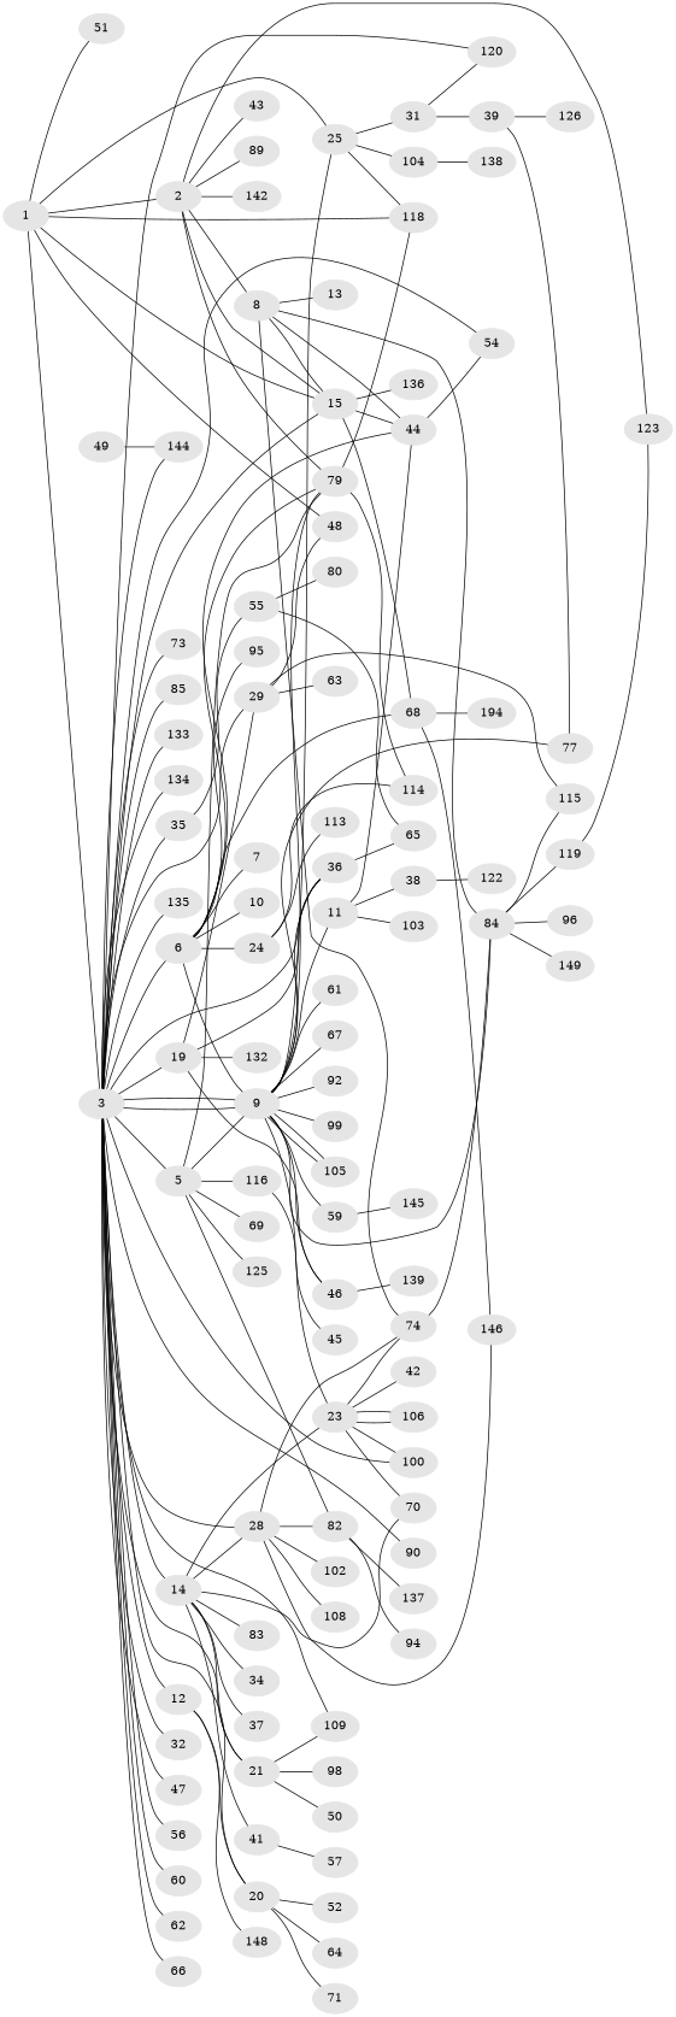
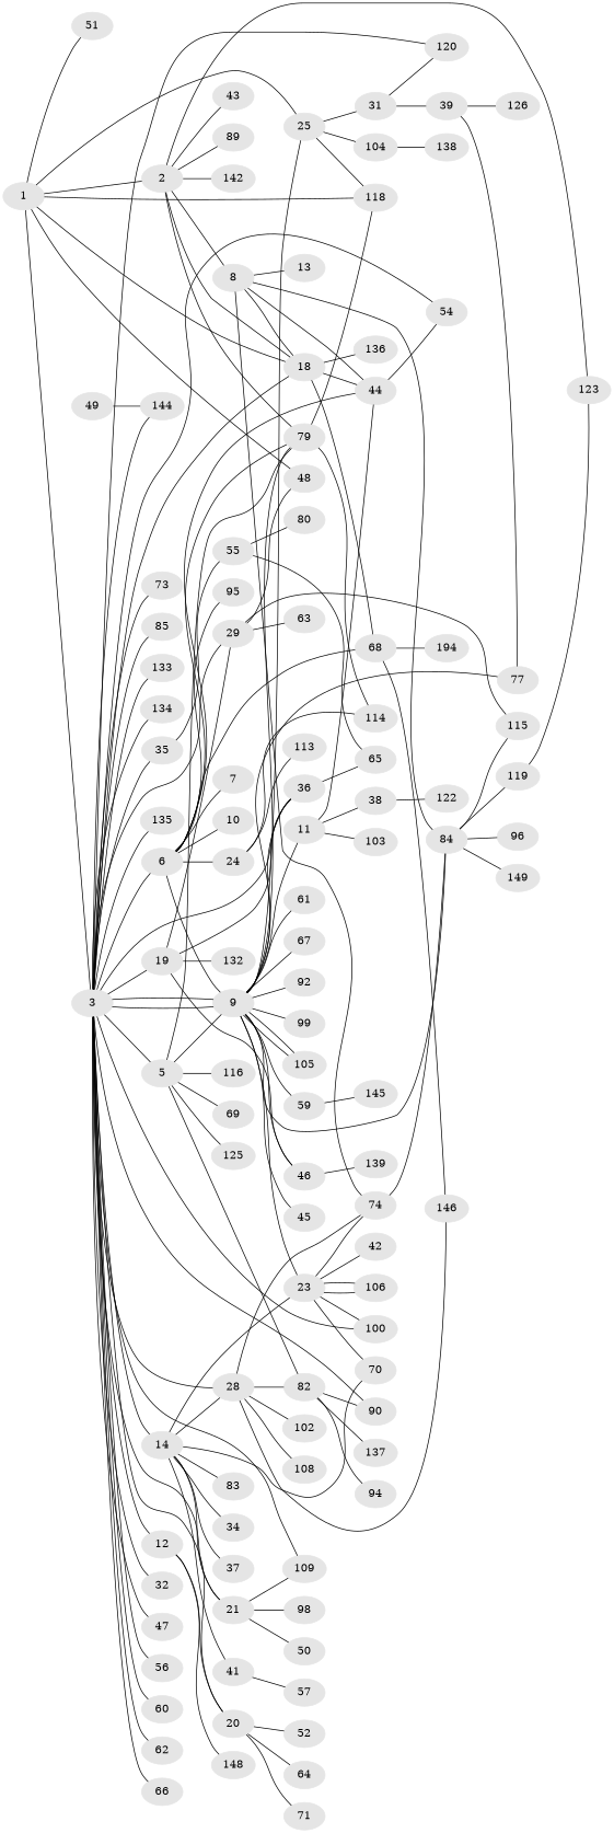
  graph {
    rankdir=LR
    node [color=gray90 style=filled]
    1 [super="+130"]
    2 [super="+22"]
    3 [super="+4"]
-   15 [super="+17"]
+   15 [super="+17" label=18]
    25 [super="+26"]
    48 [super="+147"]
    51
    118 [super="+141"]
    8 [super="+33"]
    43
    79 [super="+127"]
    89
    123
    142
    5 [super="+107"]
    6 [super="+27"]
    9 [super="+16"]
    12 [super="+40"]
    14 [super="+112"]
    19 [super="+75"]
    20 [super="+58"]
    21
    28 [super="+101"]
    29
    32
    35
    36 [super="+111"]
    47
    54 [super="+88"]
    56
    60 [super="+129"]
    62
    66
    73 [super="+86"]
    85
    90
    100
    109
    120
    133
    134
    135
    144
    44 [super="+97"]
    68 [super="+72"]
    136
    31 [super="+76"]
    104
    13
    74
    84
    114 [super="+143"]
    69
    82 [super="+110"]
    116
    125
    7 [super="+128"]
    10
    24 [super="+53"]
    95
    11 [super="+18"]
    23 [super="+30"]
    45
    46 [super="+78"]
    59 [super="+140"]
    61
    67
    77
    92
    99
    105
    148
    34
    37
    41 [super="+91"]
    83
    70
    132
    52 [super="+117"]
    64
    71
    50
    98
    102
    108
    146
    63
    115
    55 [super="+87"]
    65
    94
    137
    113
    n94 [label=194]
    96
    119 [super="+121"]
    149
    38 [super="+93"]
    103
    42
    106
    139
    49 [super="+131"]
    145
    122
    57
    39 [super="+81"]
    138
    126
    80
    1 -- 2
    1 -- 3
    1 -- 15
    1 -- 25 [weight=2]
    1 -- 48
    1 -- 51
    1 -- 118
    2 -- 15
    2 -- 8
    2 -- 43
    2 -- 79
    2 -- 89
    2 -- 123
    2 -- 142
    3 -- 15
    3 -- 5
    3 -- 6
    3 -- 9 [weight=2]
    3 -- 9
    3 -- 12
    3 -- 14
    3 -- 19
    3 -- 20
    3 -- 21
    3 -- 28
    3 -- 29
    3 -- 32
    3 -- 35
    3 -- 36
    3 -- 47
    3 -- 54
    3 -- 56
    3 -- 60
    3 -- 62
    3 -- 66
    3 -- 73
    3 -- 85
    3 -- 90
    3 -- 100
    3 -- 109
    3 -- 120
    3 -- 133
    3 -- 134
    3 -- 135
    3 -- 144
    15 -- 44
    15 -- 68
    15 -- 136
    25 -- 118
    25 -- 31
    25 -- 104
    8 -- 15
    8 -- 44
    8 -- 13
    8 -- 74
    8 -- 84
    79 -- 118
    79 -- 114
    5 -- 79
    5 -- 9
    5 -- 69
    5 -- 82
    5 -- 116
    5 -- 125
    6 -- 79
    6 -- 9
    6 -- 44
    6 -- 68
    6 -- 7
    6 -- 10
    6 -- 24
    6 -- 95
    9 -- 25
    9 -- 79
    9 -- 36
    9 -- 84
    9 -- 11
    9 -- 23
-   116 -- 45
+   9 -- 45
    9 -- 46
    9 -- 59
    9 -- 61
    9 -- 67
    9 -- 77
    9 -- 92
    9 -- 99
    9 -- 105
    9 -- 105
    12 -- 20
    12 -- 148
    14 -- 21
    14 -- 28
    14 -- 23
    14 -- 34
    14 -- 37
    14 -- 41
    14 -- 83
    14 -- 70
    19 -- 29
    19 -- 36
    19 -- 46
    19 -- 132
    20 -- 52
    20 -- 64
    20 -- 71
    21 -- 109
    21 -- 50
    21 -- 98
    28 -- 74
    28 -- 82
    28 -- 102
    28 -- 108
    28 -- 146
    29 -- 48
    29 -- 63
    29 -- 115
    35 -- 55
    36 -- 65
    44 -- 54
    68 -- 146
    68 -- n94
    31 -- 120
    31 -- 39
    104 -- 138
    74 -- 84
    84 -- 115
    84 -- 96
    84 -- 119
    84 -- 149
+   82 -- 90
    82 -- 94
    82 -- 137
    24 -- 114
    24 -- 113
    11 -- 44
    11 -- 38
    11 -- 103
    23 -- 100
    23 -- 74
    23 -- 70
    23 -- 42
    23 -- 106
    23 -- 106
    46 -- 139
    59 -- 145
    41 -- 57
    55 -- 65
    55 -- 80
    119 -- 123
    38 -- 122
    49 -- 144
    39 -- 77
    39 -- 126
  }
